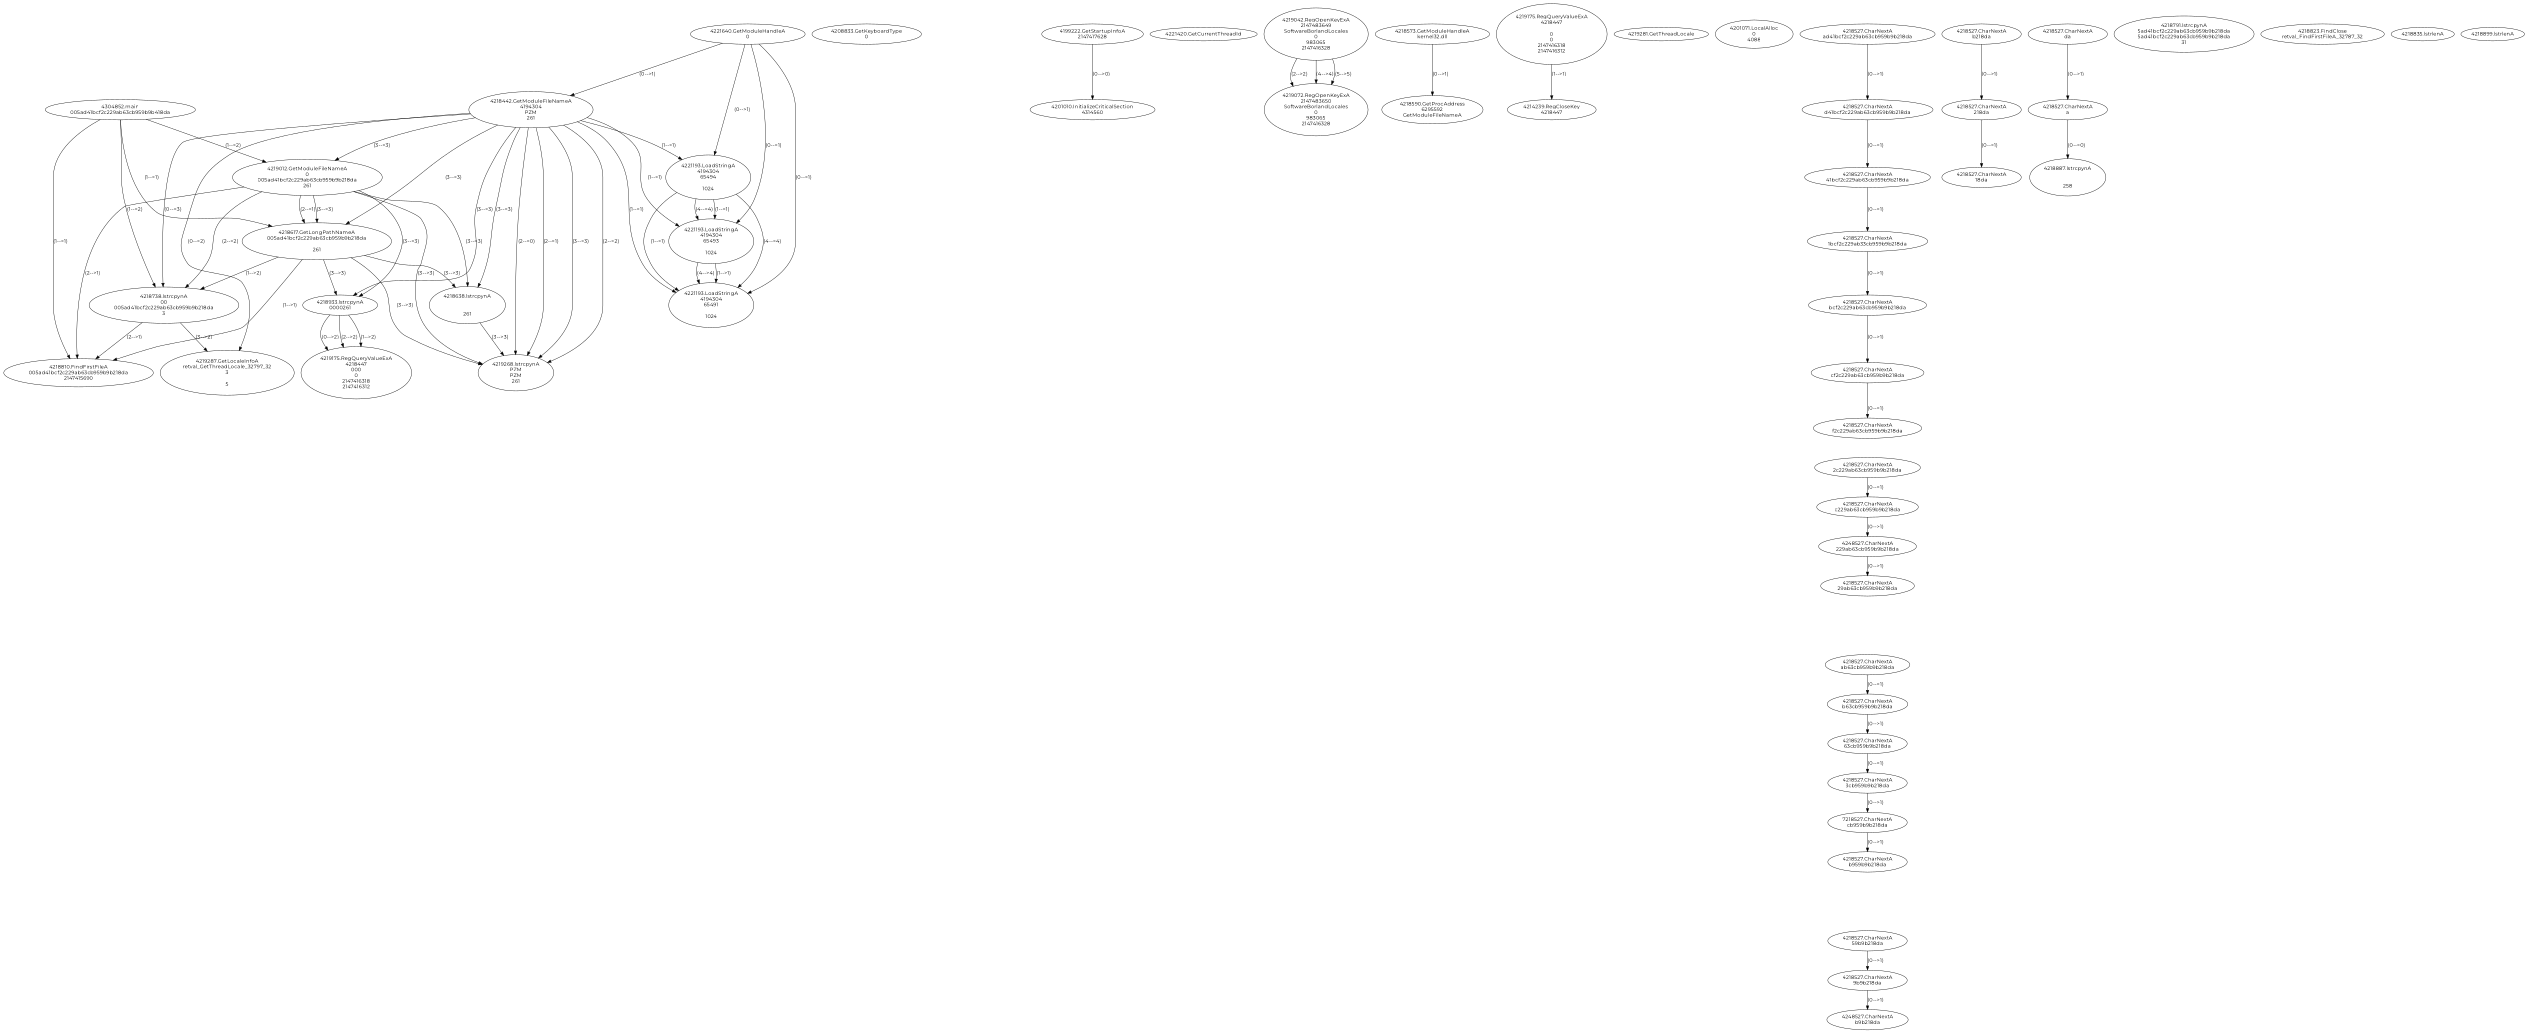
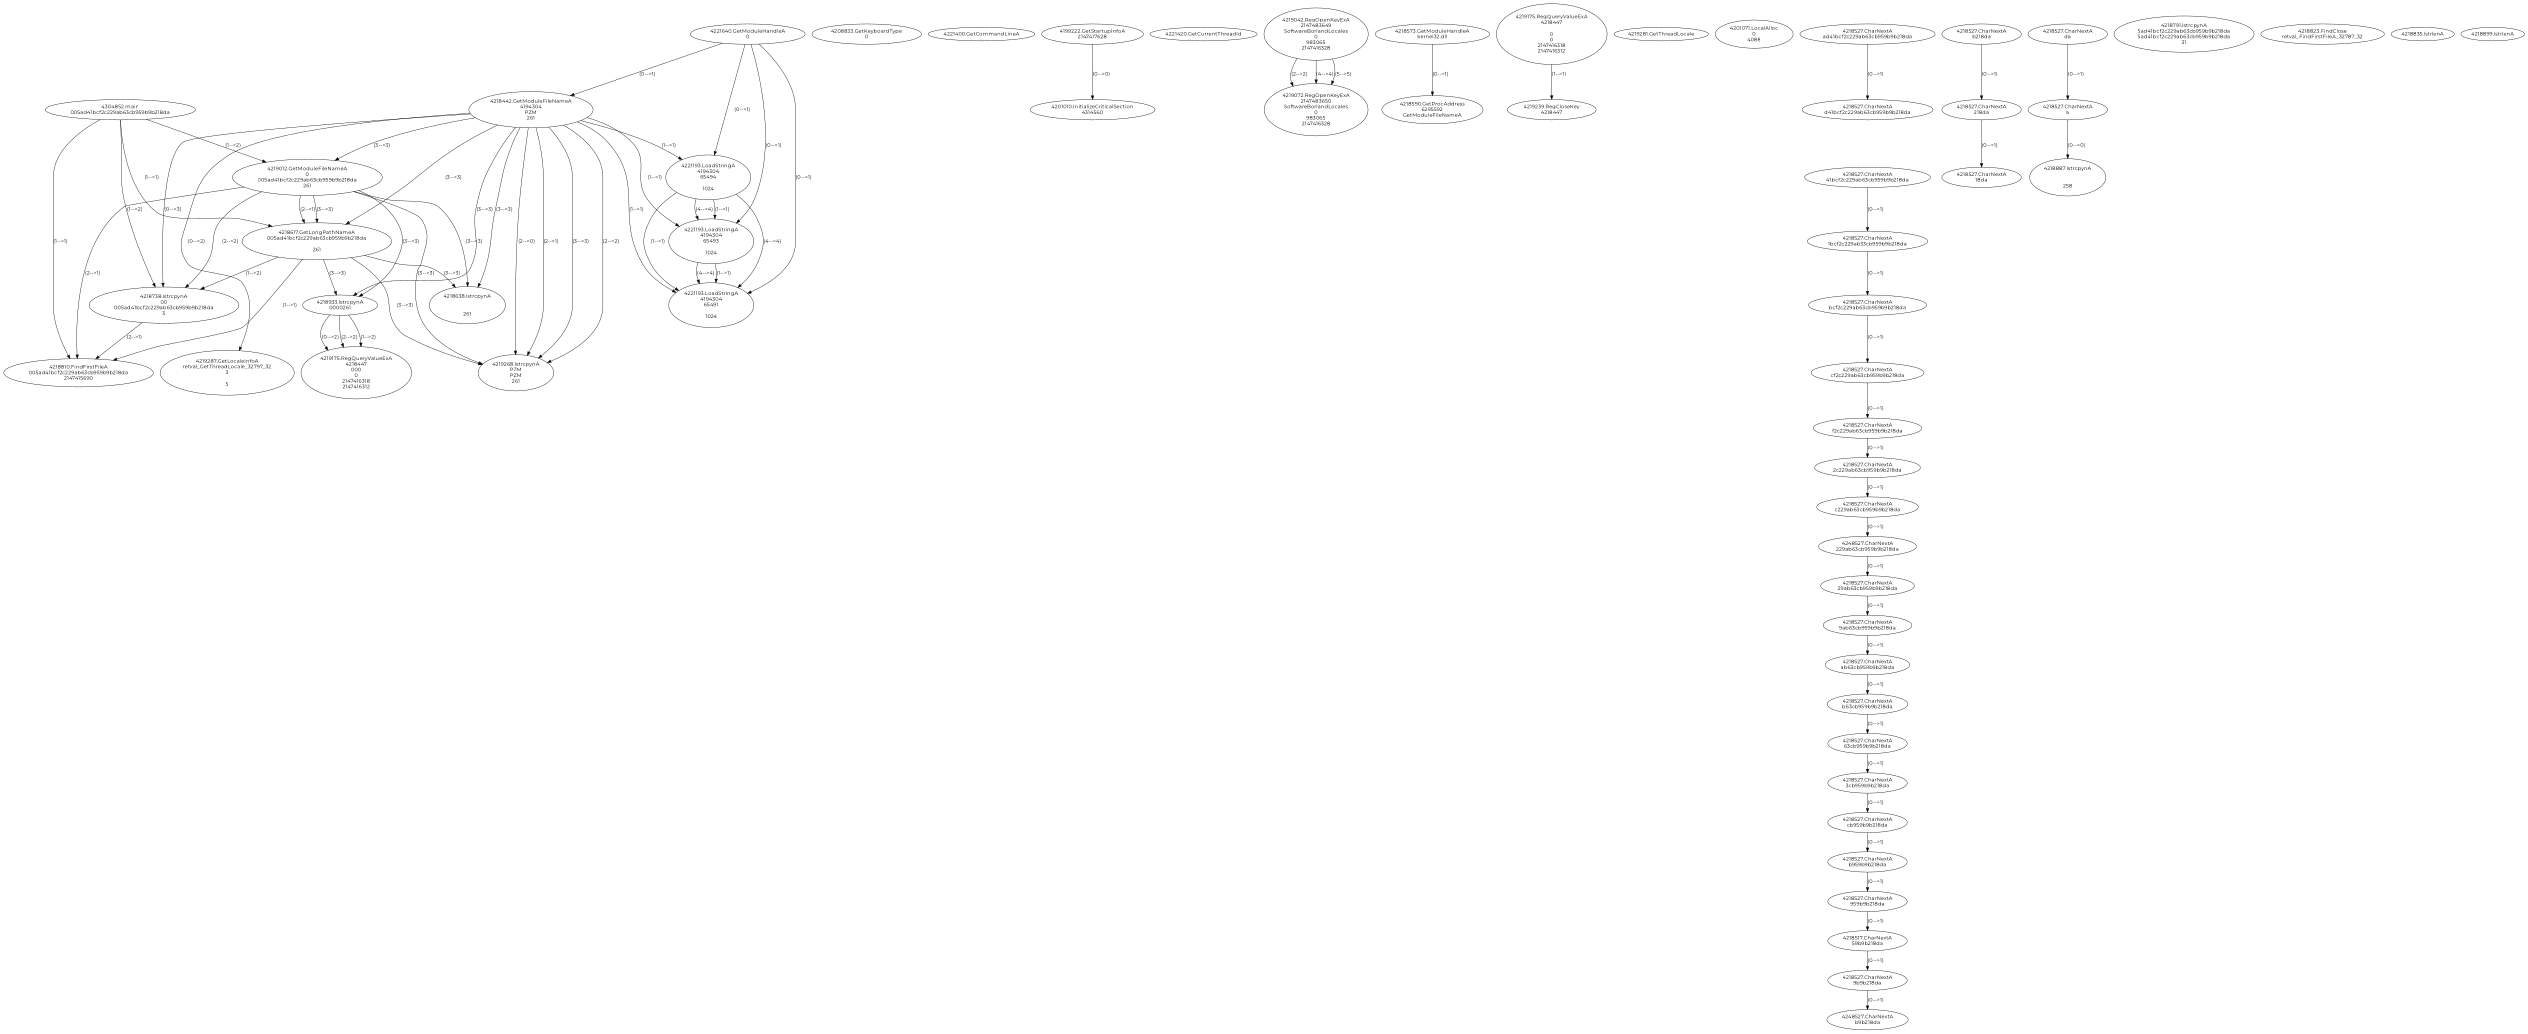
  digraph {
    fontname=Montserrat
    node [fontname=Montserrat]
    edge [fontname=Montserrat]
-   n1 [label="4304852.main\n005ad41bcf2c229ab63cb959b9b418da"]
+   n1 [label="4304852.main\n005ad41bcf2c229ab63cb959b9b218da"]
    n2 [label="4219012.GetModuleFileNameA\n0\n005ad41bcf2c229ab63cb959b9b218da\n261"]
    n3 [label="4218617.GetLongPathNameA\n005ad41bcf2c229ab63cb959b9b218da\n\n261"]
    n4 [label="4218738.lstrcpynA\n00\n005ad41bcf2c229ab63cb959b9b218da\n3"]
    n5 [label="4218810.FindFirstFileA\n005ad41bcf2c229ab63cb959b9b218da\n2147415690"]
    n6 [label="4218638.lstrcpynA\n\n\n261"]
    n7 [label="4219268.lstrcpynA\nPZM\nPZM\n261"]
    n8 [label="4218933.lstrcpynA\n0000261"]
    n9 [label="4219287.GetLocaleInfoA\nretval_GetThreadLocale_32797_32\n3\n\n5"]
    n10 [label="4221640.GetModuleHandleA\n0"]
    n11 [label="4218442.GetModuleFileNameA\n4194304\nPZM\n261"]
    n12 [label="4221193.LoadStringA\n4194304\n65494\n\n1024"]
    n13 [label="4221193.LoadStringA\n4194304\n65493\n\n1024"]
    n14 [label="4221193.LoadStringA\n4194304\n65491\n\n1024"]
    n15 [label="4208833.GetKeyboardType\n0"]
+   n16 [label="4221400.GetCommandLineA\n"]
    n17 [label="4199222.GetStartupInfoA\n2147417628"]
    n18 [label="4201010.InitializeCriticalSection\n4314560"]
    n19 [label="4221420.GetCurrentThreadId\n"]
    n20 [label="4219175.RegQueryValueExA\n4218447\n000\n0\n2147416318\n2147416312"]
    n21 [label="4219042.RegOpenKeyExA\n2147483649\nSoftware\Borland\Locales\n0\n983065\n2147416328"]
    n22 [label="4219072.RegOpenKeyExA\n2147483650\nSoftware\Borland\Locales\n0\n983065\n2147416328"]
    n23 [label="4218573.GetModuleHandleA\nkernel32.dll"]
    n24 [label="4218590.GetProcAddress\n6295592\nGetModuleFileNameA"]
    n25 [label="4219175.RegQueryValueExA\n4218447\n\n0\n0\n2147416318\n2147416312"]
-   n26 [label="4214239.RegCloseKey\n4218447"]
+   n26 [label="4219239.RegCloseKey\n4218447"]
    n27 [label="4219281.GetThreadLocale\n"]
    n28 [label="4201071.LocalAlloc\n0\n4088"]
    n29 [label="4218527.CharNextA\nad41bcf2c229ab63cb959b9b218da"]
    n30 [label="4218527.CharNextA\nd41bcf2c229ab63cb959b9b218da"]
    n31 [label="4218527.CharNextA\n41bcf2c229ab63cb959b9b218da"]
    n32 [label="4218527.CharNextA\n1bcf2c229ab33cb959b9b218da"]
    n33 [label="4218527.CharNextA\nbcf2c229ab63cb959b9b218da"]
    n34 [label="4218527.CharNextA\ncf2c229ab63cb959b9b218da"]
    n35 [label="4218527.CharNextA\nf2c229ab63cb959b9b218da"]
    n36 [label="4218527.CharNextA\n2c229ab63cb959b9b218da"]
    n37 [label="4218527.CharNextA\nc229ab63cb959b9b218da"]
    n38 [label="4248527.CharNextA\n229ab63cb959b9b218da"]
    n39 [label="4218527.CharNextA\n29ab63cb959b9b218da"]
+   n40 [label="4218527.CharNextA\n9ab63cb959b9b218da"]
    n41 [label="4218527.CharNextA\nab63cb959b9b218da"]
    n42 [label="4218527.CharNextA\nb63cb959b9b218da"]
    n43 [label="4218527.CharNextA\n63cb959b9b218da"]
    n44 [label="4218527.CharNextA\n3cb959b9b218da"]
-   n45 [label="7218527.CharNextA\ncb959b9b218da"]
+   n45 [label="4218527.CharNextA\ncb959b9b218da"]
    n46 [label="4218527.CharNextA\nb959b9b218da"]
-   n48 [label="4218527.CharNextA\n59b9b218da"]
+   n47 [label="4218527.CharNextA\n959b9b218da"]
+   n48 [label="4218517.CharNextA\n59b9b218da"]
    n49 [label="4218527.CharNextA\n9b9b218da"]
    n50 [label="4248527.CharNextA\nb9b218da"]
    n51 [label="4218527.CharNextA\nb218da"]
    n52 [label="4218527.CharNextA\n218da"]
    n53 [label="4218527.CharNextA\n18da"]
    n54 [label="4218527.CharNextA\nda"]
    n55 [label="4218527.CharNextA\na"]
    n56 [label="4218887.lstrcpynA\n\n\n258"]
    n57 [label="4218791.lstrcpynA\n5ad41bcf2c229ab63cb959b9b218da\n5ad41bcf2c229ab63cb959b9b218da\n31"]
    n58 [label="4218823.FindClose\nretval_FindFirstFileA_32787_32"]
    n59 [label="4218835.lstrlenA\n"]
    n60 [label="4218899.lstrlenA\n"]
    n1 -> n2 [label="(1-->2)"]
    n1 -> n3 [label="(1-->1)"]
    n1 -> n4 [label="(1-->2)"]
    n1 -> n5 [label="(1-->1)"]
    n2 -> n3 [label="(2-->1)"]
    n2 -> n3 [label="(3-->3)"]
    n2 -> n4 [label="(2-->2)"]
    n2 -> n5 [label="(2-->1)"]
    n2 -> n6 [label="(3-->3)"]
    n2 -> n7 [label="(3-->3)"]
    n2 -> n8 [label="(3-->3)"]
    n3 -> n4 [label="(1-->2)"]
    n3 -> n5 [label="(1-->1)"]
    n3 -> n6 [label="(3-->3)"]
    n3 -> n7 [label="(3-->3)"]
    n3 -> n8 [label="(3-->3)"]
    n4 -> n5 [label="(2-->1)"]
-   n4 -> n9 [label="(3-->2)"]
-   n6 -> n7 [label="(3-->3)"]
    n8 -> n20 [label="(1-->2)"]
    n8 -> n20 [label="(2-->2)"]
    n8 -> n20 [label="(0-->2)"]
    n10 -> n11 [label="(0-->1)"]
    n10 -> n12 [label="(0-->1)"]
    n10 -> n13 [label="(0-->1)"]
    n10 -> n14 [label="(0-->1)"]
    n11 -> n2 [label="(3-->3)"]
    n11 -> n3 [label="(3-->3)"]
    n11 -> n4 [label="(0-->3)"]
    n11 -> n6 [label="(3-->3)"]
    n11 -> n7 [label="(2-->1)"]
    n11 -> n7 [label="(2-->2)"]
    n11 -> n7 [label="(3-->3)"]
    n11 -> n7 [label="(2-->0)"]
    n11 -> n8 [label="(3-->3)"]
    n11 -> n9 [label="(0-->2)"]
    n11 -> n12 [label="(1-->1)"]
    n11 -> n13 [label="(1-->1)"]
    n11 -> n14 [label="(1-->1)"]
    n12 -> n13 [label="(1-->1)"]
    n12 -> n13 [label="(4-->4)"]
    n12 -> n14 [label="(1-->1)"]
    n12 -> n14 [label="(4-->4)"]
    n13 -> n14 [label="(1-->1)"]
    n13 -> n14 [label="(4-->4)"]
    n17 -> n18 [label="(0-->0)"]
    n21 -> n22 [label="(2-->2)"]
    n21 -> n22 [label="(4-->4)"]
    n21 -> n22 [label="(5-->5)"]
    n23 -> n24 [label="(0-->1)"]
    n25 -> n26 [label="(1-->1)"]
    n29 -> n30 [label="(0-->1)"]
-   n30 -> n31 [label="(0-->1)"]
    n31 -> n32 [label="(0-->1)"]
    n32 -> n33 [label="(0-->1)"]
    n33 -> n34 [label="(0-->1)"]
    n34 -> n35 [label="(0-->1)"]
+   n35 -> n36 [label="(0-->1)"]
    n36 -> n37 [label="(0-->1)"]
    n37 -> n38 [label="(0-->1)"]
    n38 -> n39 [label="(0-->1)"]
+   n39 -> n40 [label="(0-->1)"]
+   n40 -> n41 [label="(0-->1)"]
    n41 -> n42 [label="(0-->1)"]
    n42 -> n43 [label="(0-->1)"]
    n43 -> n44 [label="(0-->1)"]
    n44 -> n45 [label="(0-->1)"]
    n45 -> n46 [label="(0-->1)"]
+   n46 -> n47 [label="(0-->1)"]
+   n47 -> n48 [label="(0-->1)"]
    n48 -> n49 [label="(0-->1)"]
    n49 -> n50 [label="(0-->1)"]
    n51 -> n52 [label="(0-->1)"]
    n52 -> n53 [label="(0-->1)"]
    n54 -> n55 [label="(0-->1)"]
    n55 -> n56 [label="(0-->0)"]
  }
